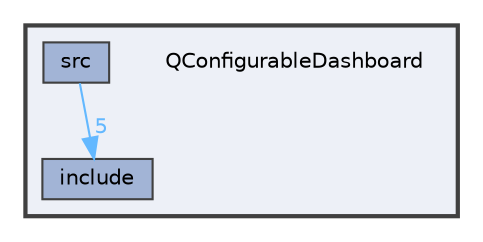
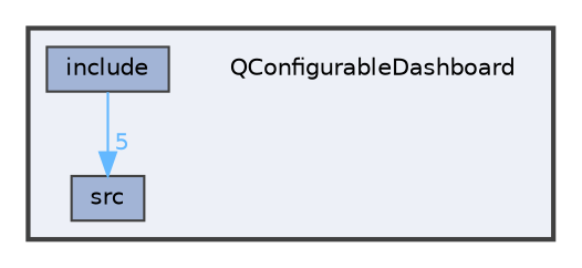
  digraph {
    compound=true
    node [fontname=Helvetica fontsize=10 shape=box color=grey25 fillcolor="#a2b4d6" style=filled]
    n1 [height=0.2 label=QConfigurableDashboard shape=plaintext width=0.4 color="" fillcolor="" style=""]
    n2 [height=0.2 label=include width=0.4]
    n3 [height=0.2 label=src width=0.4]
    subgraph cluster_1 {
      bgcolor="#edf0f7"
      fontname=Helvetica
      fontsize=10
      pencolor=grey25
      style="filled,bold"
      n1
      n2
      n3
    }
-   n3 -> n2 [color=steelblue1 fontcolor=steelblue1 fontname=Helvetica fontsize=10 headlabel=5 labeldistance=1.5 labelfontname=Helvetica labelfontsize=10]
+   n2 -> n3 [color=steelblue1 fontcolor=steelblue1 fontname=Helvetica fontsize=10 headlabel=5 labeldistance=1.5 labelfontname=Helvetica labelfontsize=10]
  }
